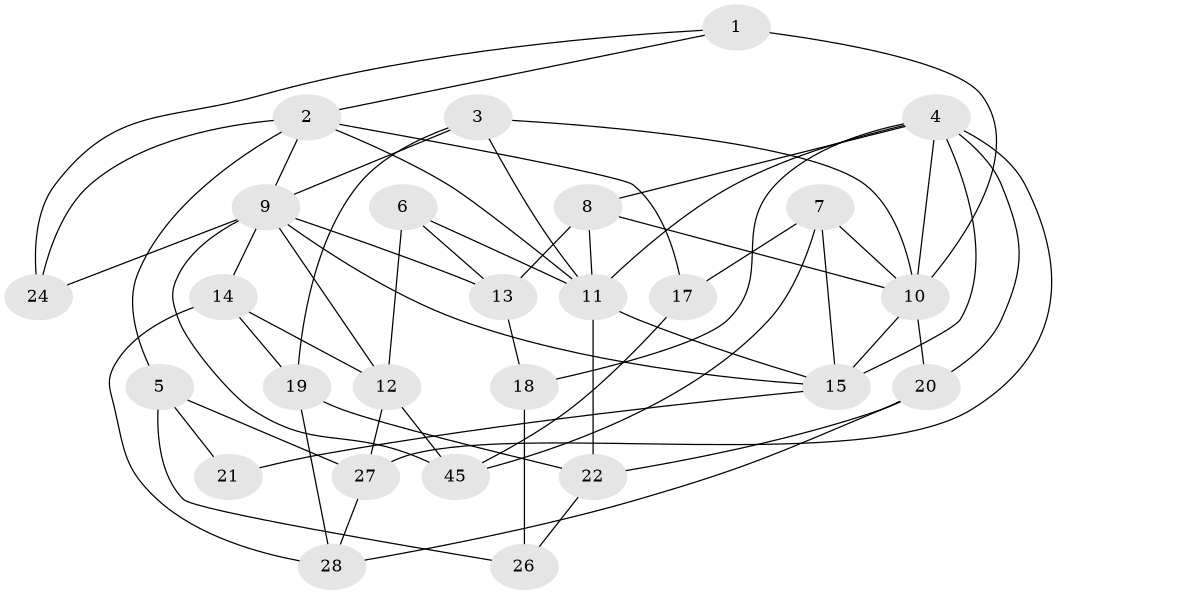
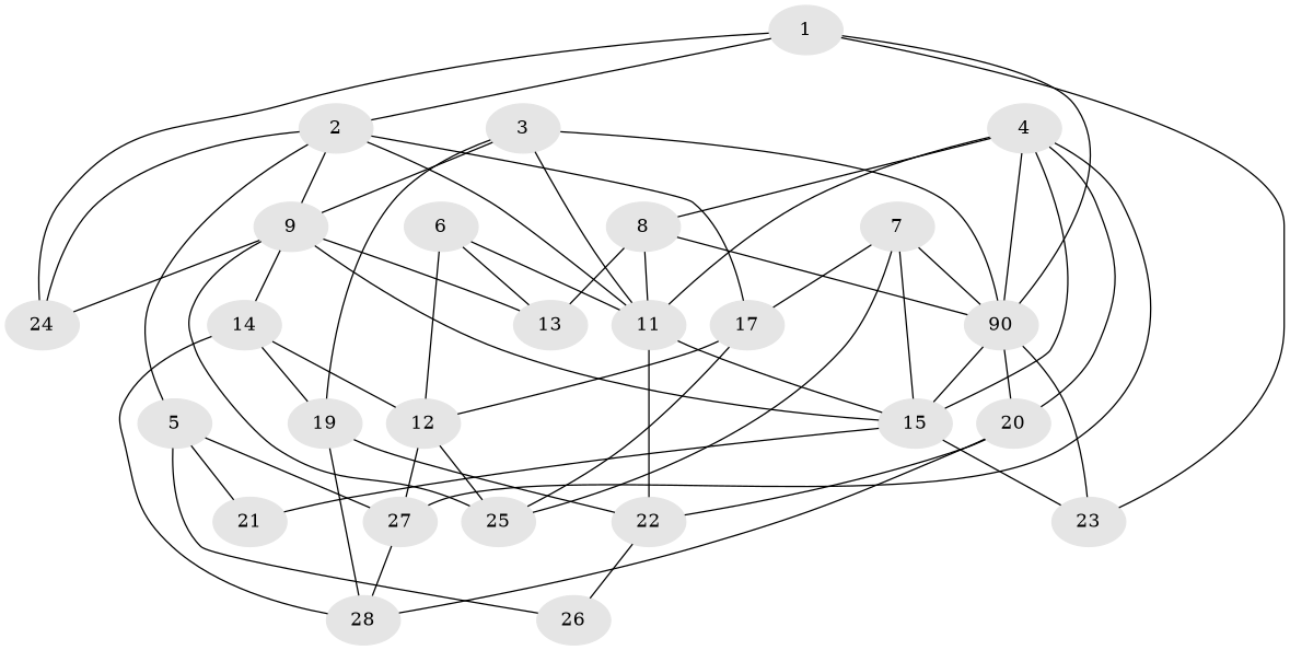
  graph {
    node [color=gray90 style=filled]
    edge [weight=1.0]
    1
    2
-   10
+   10 [label=90]
+   23
    24
    5
    9
    11
    17
    15
    20
    27
    21
    26
    8
    13
    12
-   25 [label=45]
+   25
    14
    22
    3
    19
    28
    4
-   18
    6
    7
    1 -- 2
    1 -- 10
+   1 -- 23
    1 -- 24
    2 -- 24
    2 -- 5
    2 -- 9 [weight=2.0]
    2 -- 11 [weight=2.0]
    2 -- 17
+   10 -- 23
    10 -- 15
    10 -- 20
    5 -- 27
    5 -- 21
    5 -- 26
    9 -- 24
    9 -- 15 [weight=2.0]
    9 -- 13
-   9 -- 12
+   17 -- 12
    9 -- 25
    9 -- 14
    11 -- 15 [weight=2.0]
    11 -- 22
    17 -- 25
+   15 -- 23
    15 -- 21
    20 -- 22
    20 -- 28
    27 -- 28
    8 -- 10
    8 -- 11 [weight=2.0]
    8 -- 13
-   13 -- 18
    12 -- 27
    12 -- 25
    14 -- 12
    14 -- 19
    14 -- 28
    22 -- 26
    3 -- 10
    3 -- 9
    3 -- 11
    3 -- 19
    19 -- 22
    19 -- 28
    4 -- 10
    4 -- 11 [weight=2.0]
    4 -- 15
    4 -- 20 [weight=2.0]
    4 -- 27
    4 -- 8
-   4 -- 18
-   18 -- 26
    6 -- 11
    6 -- 13
    6 -- 12
    7 -- 10
    7 -- 17
    7 -- 15
    7 -- 25
  }
